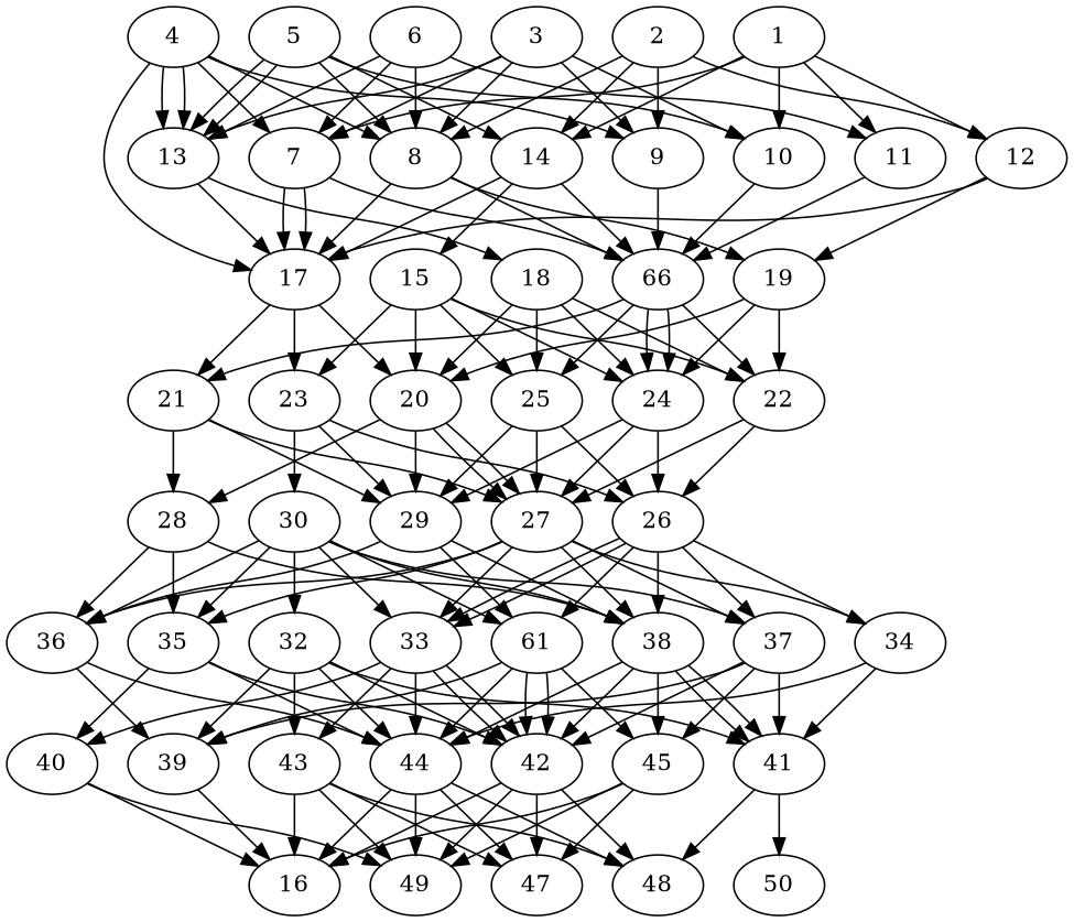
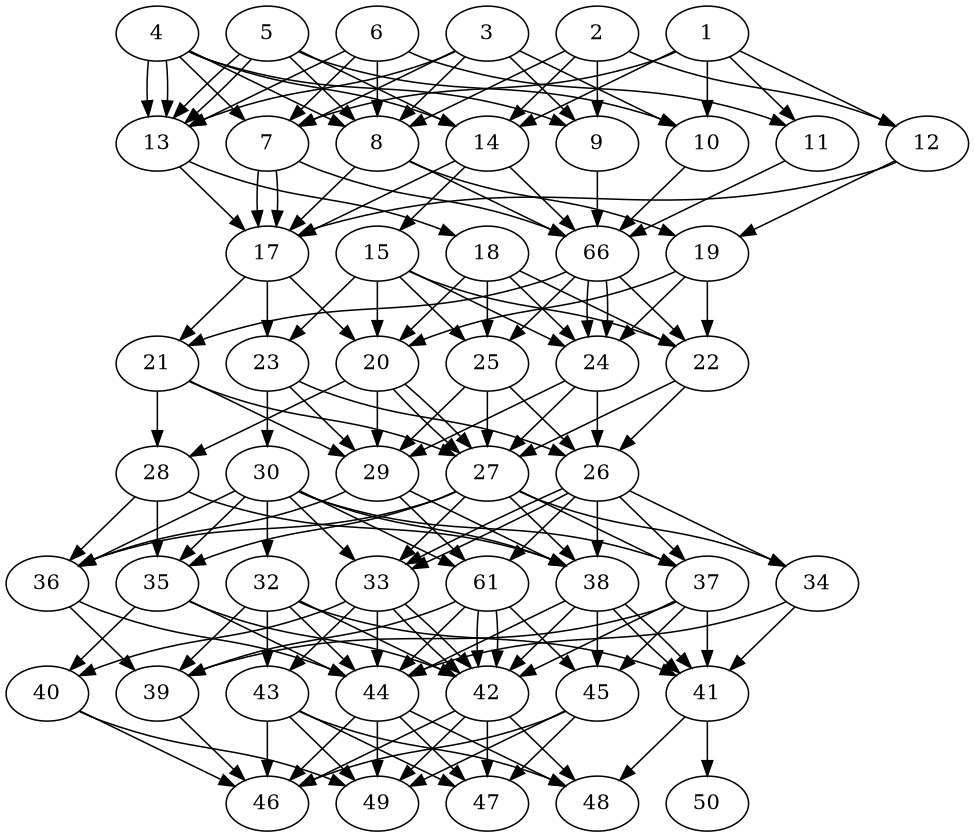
  digraph {
    node [alpha=0.06]
    1 [alpha=0.10 expect_size=13543424]
    7 [alpha=0.15 expect_size=15822848]
    10 [alpha=0.01 expect_size=42903552]
    11 [alpha=0.17 expect_size=49561600]
    12 [alpha=0.04 expect_size=25825280]
    14 [alpha=0.04 expect_size=48283648]
    n7 [expect_size=19466240 label=66]
    17 [alpha=0.02 expect_size=31857664]
    19 [alpha=0.04 expect_size=21194752]
    15 [alpha=0.18 expect_size=6198272]
    22 [alpha=0.15 expect_size=38730752]
    24 [expect_size=19450880]
    25 [alpha=0.18 expect_size=28984320]
    21 [alpha=0.14 expect_size=46586880]
    20 [alpha=0.07 expect_size=43485184]
    23 [alpha=0.09 expect_size=47624192]
    2 [alpha=0.19 expect_size=40965120]
    8 [alpha=0.00 expect_size=37865472]
    9 [alpha=0.09 expect_size=32188416]
    3 [alpha=0.10 expect_size=35320832]
    13 [alpha=0.08 expect_size=24236032]
    18 [alpha=0.01 expect_size=20193280]
    4 [alpha=0.02 expect_size=11957248]
    5 [expect_size=41481216]
    6 [alpha=0.05 expect_size=9100288]
    27 [alpha=0.11 expect_size=38427648]
    26 [alpha=0.12 expect_size=23936000]
    29 [alpha=0.07 expect_size=45359104]
    28 [alpha=0.03 expect_size=42491904]
    30 [alpha=0.07 expect_size=8782848]
    33 [alpha=0.08 expect_size=45885440]
    34 [alpha=0.01 expect_size=20191232]
    37 [expect_size=13378560]
    38 [alpha=0.04 expect_size=39308288]
    35 [alpha=0.15 expect_size=34632704]
    36 [alpha=0.15 expect_size=31075328]
    n37 [alpha=0.05 expect_size=25895936 label=61]
    32 [alpha=0.12 expect_size=10627072]
    42 [alpha=0.19 expect_size=44855296]
    44 [alpha=0.05 expect_size=45245440]
    43 [alpha=0.09 expect_size=27045888]
    40 [alpha=0.09 expect_size=16563200]
    41 [alpha=0.07 expect_size=32493568]
    39 [alpha=0.08 expect_size=47116288]
    45 [alpha=0.12 expect_size=48122880]
-   46 [expect_size=36632576 label=16]
+   46 [expect_size=36632576]
    49 [alpha=0.19 expect_size=48914432]
    48 [alpha=0.18 expect_size=39838720]
    47 [alpha=0.14 expect_size=24998912]
    50 [alpha=0.02 expect_size=20995072]
    1 -> 7
    1 -> 10
    1 -> 11
    1 -> 12
    1 -> 14
    7 -> n7
    7 -> 17
    7 -> 17
    10 -> n7
    11 -> n7
    12 -> 17
    12 -> 19
    14 -> n7
    14 -> 17
    14 -> 15
    n7 -> 22
    n7 -> 24
    n7 -> 24
    n7 -> 25
    n7 -> 21
    17 -> 21
    17 -> 20
    17 -> 23
    19 -> 22
    19 -> 24
    19 -> 20
    15 -> 22
    15 -> 24
    15 -> 25
    15 -> 20
    15 -> 23
    22 -> 27
    22 -> 26
    24 -> 27
    24 -> 26
    24 -> 29
    25 -> 27
    25 -> 26
    25 -> 29
    21 -> 27
    21 -> 29
    21 -> 28
    20 -> 27
    20 -> 27
    20 -> 29
    20 -> 28
    23 -> 26
    23 -> 29
    23 -> 30
    2 -> 12
    2 -> 14
    2 -> 8
    2 -> 9
    8 -> n7
    8 -> 17
    8 -> 19
    9 -> n7
    3 -> 7
    3 -> 10
    3 -> 8
    3 -> 9
    3 -> 13
    13 -> 17
    13 -> 18
    18 -> 22
    18 -> 24
    18 -> 25
    18 -> 20
    4 -> 7
-   4 -> 17
+   4 -> 14
    4 -> 8
    4 -> 9
    4 -> 13
    4 -> 13
    5 -> 10
    5 -> 14
    5 -> 8
    5 -> 13
    5 -> 13
    6 -> 7
    6 -> 11
    6 -> 8
    6 -> 13
    27 -> 33
    27 -> 34
    27 -> 37
    27 -> 38
    27 -> 35
    27 -> 36
    26 -> 33
    26 -> 33
    26 -> 34
    26 -> 37
    26 -> 38
    26 -> n37
    29 -> 38
    29 -> 36
    29 -> n37
    28 -> 38
    28 -> 35
    28 -> 36
    30 -> 33
    30 -> 37
    30 -> 38
    30 -> 35
    30 -> 36
    30 -> n37
    30 -> 32
    33 -> 42
    33 -> 42
    33 -> 44
    33 -> 43
    33 -> 40
    34 -> 44
    34 -> 41
    37 -> 42
    37 -> 41
    37 -> 39
    37 -> 45
    38 -> 42
    38 -> 44
    38 -> 41
    38 -> 41
    38 -> 45
    35 -> 42
    35 -> 44
    35 -> 40
    36 -> 44
    36 -> 39
    n37 -> 42
    n37 -> 42
    n37 -> 44
    n37 -> 39
    n37 -> 45
    32 -> 42
    32 -> 44
    32 -> 43
    32 -> 41
    32 -> 39
    42 -> 46
    42 -> 49
    42 -> 48
    42 -> 47
    44 -> 46
    44 -> 49
    44 -> 48
    44 -> 47
    43 -> 46
    43 -> 49
    43 -> 48
    43 -> 47
    40 -> 46
    40 -> 49
    41 -> 48
    41 -> 50
    39 -> 46
    45 -> 46
    45 -> 49
    45 -> 47
  }
